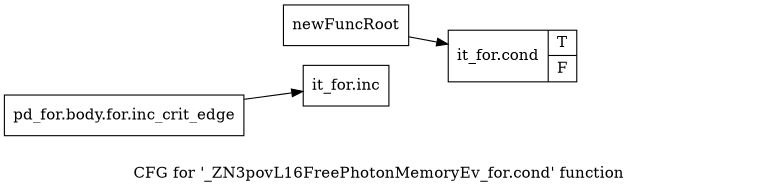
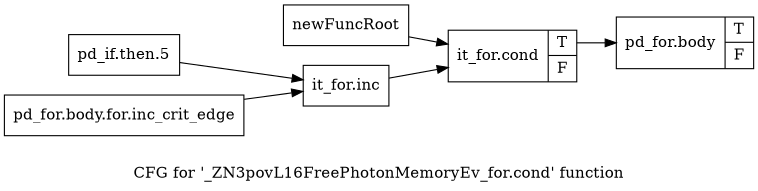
  digraph {
    label="CFG for '_ZN3povL16FreePhotonMemoryEv_for.cond' function"
    rankdir=LR
    node [shape=record]
    n1 [label="{newFuncRoot}"]
    n2 [label="{it_for.cond|{<s0>T|<s1>F}}"]
+   n3 [label="{pd_for.body|{<s0>T|<s1>F}}"]
+   n4 [label="{pd_if.then.5}"]
    n5 [label="{it_for.inc}"]
    n6 [label="{pd_for.body.for.inc_crit_edge}"]
    n1 -> n2
+   n2 -> n3 [tailport=s0]
+   n4 -> n5
+   n5 -> n2
    n6 -> n5
  }
